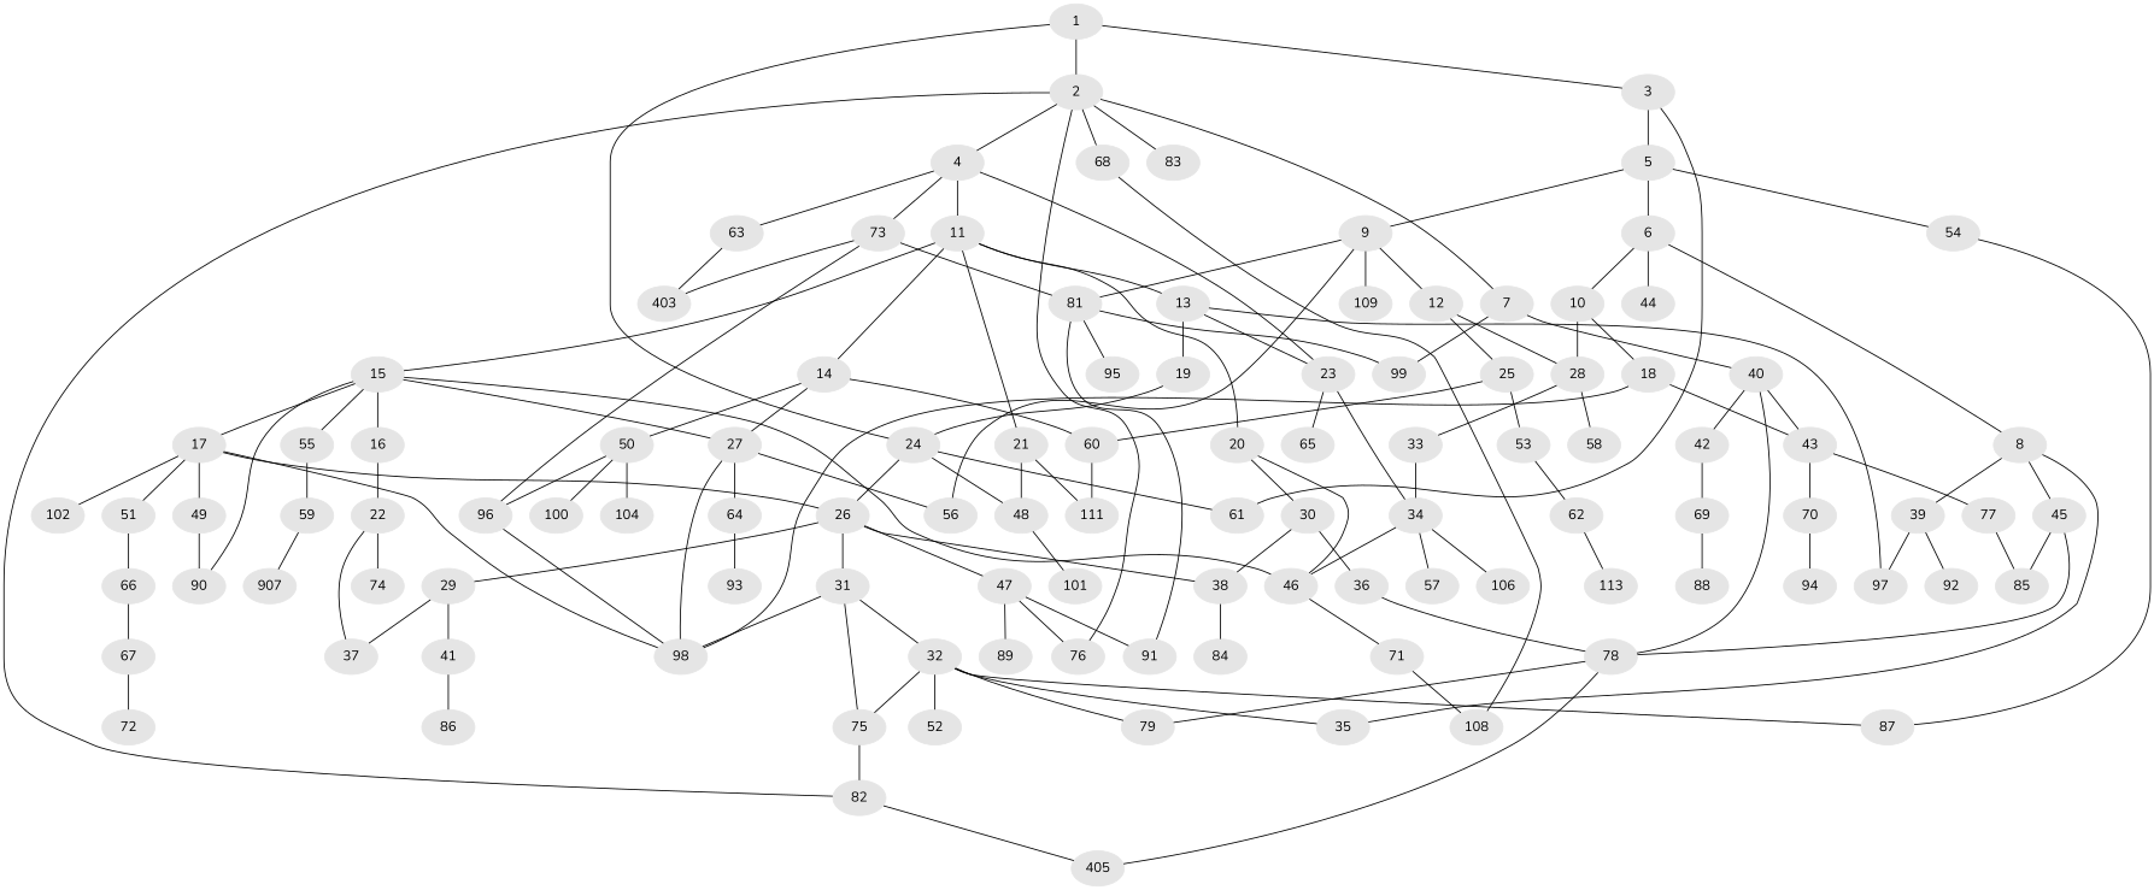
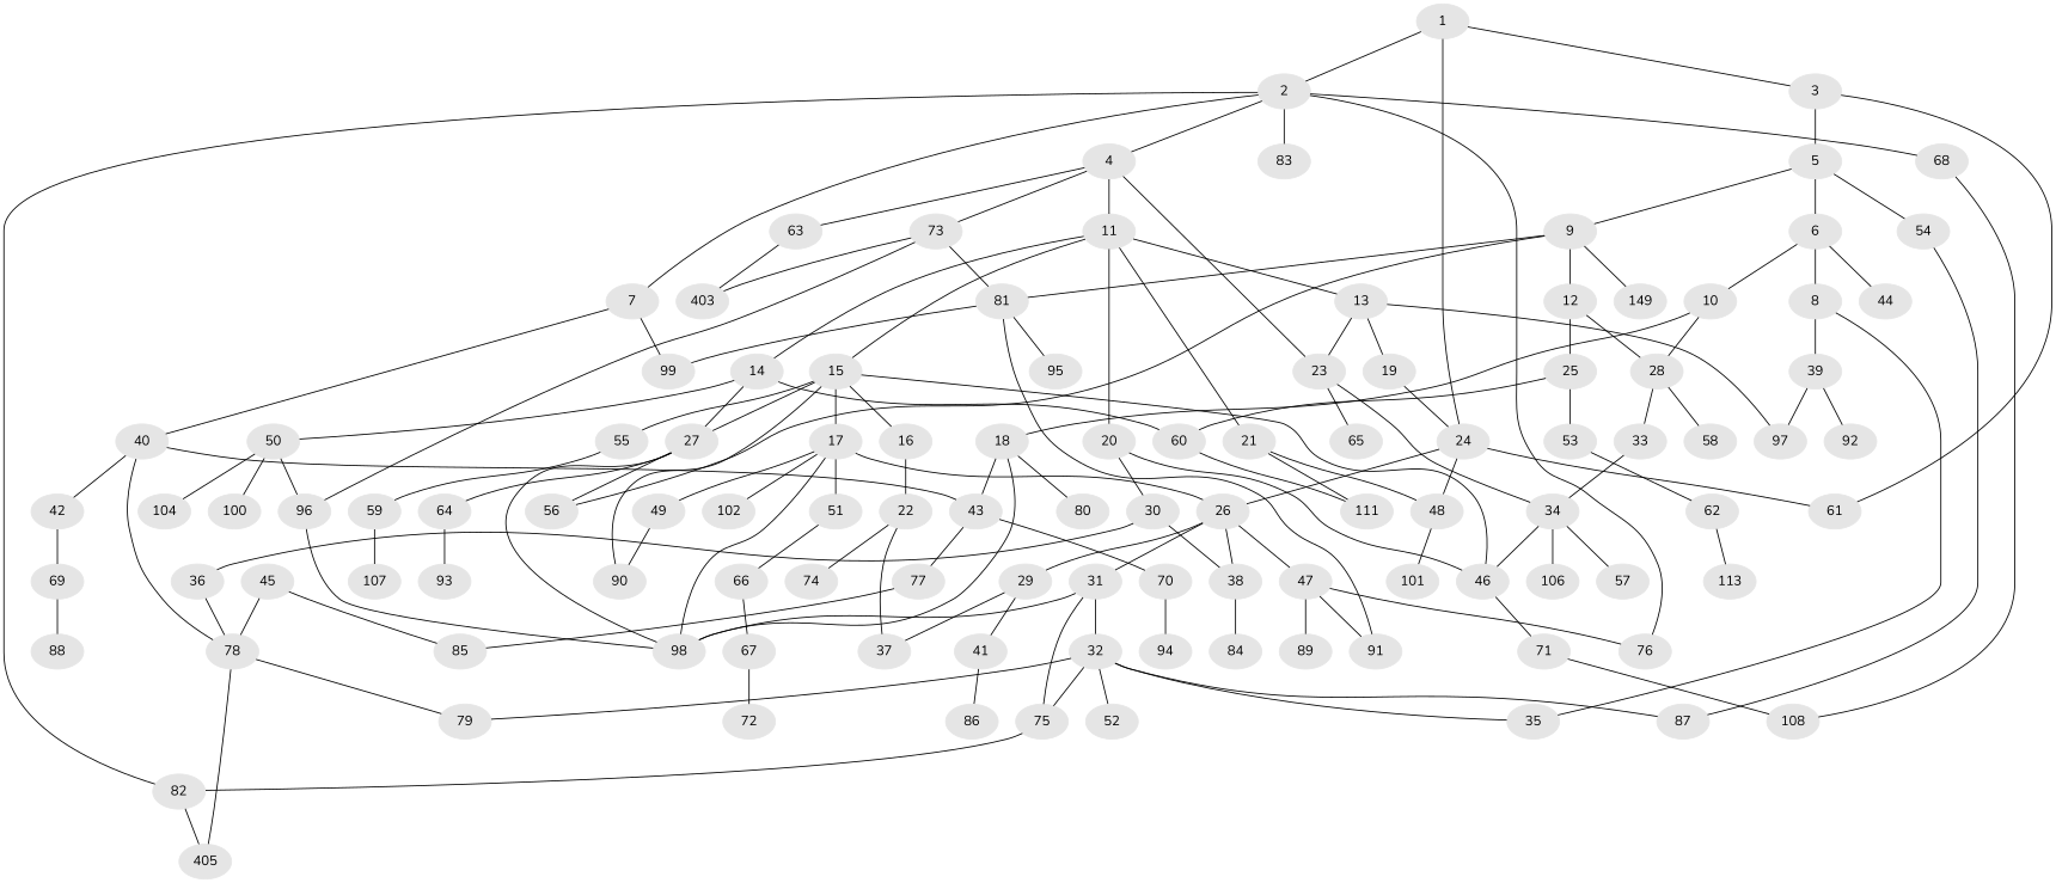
  graph {
    fontname=Nunito
    node [color=gray90 fontname=Nunito style=filled]
    edge [fontname=Nunito]
    1
    2
    3
    24
    4
    7
    68
    76
    82
    83
    5
    61
    26
    48
    11
    23
    63
    73
    40
    99
    108
    n22 [label=405]
    6
    9
    54
    13
    14
    15
    20
    21
    34
    65
    n33 [label=403]
    81
    96
    8
    10
    44
    12
    56
-   109
+   109 [label=149]
    87
    35
    39
    45
    18
    28
    43
    78
    42
    97
    92
    85
    25
    91
    95
    98
+   80
    33
    58
    19
    27
    50
    60
    16
    17
    46
    55
    90
    30
    111
    53
    64
    100
    104
    22
    49
    51
    102
    71
    59
    37
    74
    29
    31
    38
    47
    66
    70
    77
    36
    101
    57
    106
    62
    41
    32
    75
    84
    89
    93
    86
    52
    79
    69
    88
    94
    67
    n109 [label=113]
-   107 [label=907]
+   107
    72
    1 -- 2
    1 -- 3
    1 -- 24
    2 -- 4
    2 -- 7
    2 -- 68
    2 -- 76
    2 -- 82
    2 -- 83
    3 -- 5
    3 -- 61
    24 -- 61
    24 -- 26
    24 -- 48
    4 -- 11
    4 -- 23
    4 -- 63
    4 -- 73
    7 -- 40
    7 -- 99
    68 -- 108
    82 -- n22
    5 -- 6
    5 -- 9
    5 -- 54
    26 -- 29
    26 -- 31
    26 -- 38
    26 -- 47
    48 -- 101
    11 -- 13
    11 -- 14
    11 -- 15
    11 -- 20
    11 -- 21
    23 -- 34
    23 -- 65
    63 -- n33
    73 -- n33
    73 -- 81
    73 -- 96
    40 -- 43
    40 -- 78
    40 -- 42
    6 -- 8
    6 -- 10
    6 -- 44
    9 -- 81
    9 -- 12
    9 -- 56
    9 -- 109
    54 -- 87
    13 -- 23
    13 -- 97
    13 -- 19
    14 -- 27
    14 -- 50
    14 -- 60
    15 -- 27
    15 -- 16
    15 -- 17
    15 -- 46
    15 -- 55
    15 -- 90
    20 -- 46
    20 -- 30
    21 -- 48
    21 -- 111
    34 -- 46
    34 -- 57
    34 -- 106
    81 -- 99
    81 -- 91
    81 -- 95
    96 -- 98
    8 -- 35
    8 -- 39
-   8 -- 45
    10 -- 18
    10 -- 28
    12 -- 28
    12 -- 25
    39 -- 97
    39 -- 92
    45 -- 78
    45 -- 85
    18 -- 43
    18 -- 98
+   18 -- 80
    28 -- 33
    28 -- 58
    43 -- 70
    43 -- 77
    78 -- n22
    78 -- 79
    42 -- 69
    25 -- 60
    25 -- 53
    33 -- 34
    19 -- 24
    27 -- 56
    27 -- 98
    27 -- 64
    50 -- 96
    50 -- 100
    50 -- 104
    60 -- 111
    16 -- 22
    17 -- 26
    17 -- 98
    17 -- 49
    17 -- 51
    17 -- 102
    46 -- 71
    55 -- 59
    30 -- 38
    30 -- 36
    53 -- 62
    64 -- 93
    22 -- 37
    22 -- 74
    49 -- 90
    51 -- 66
    71 -- 108
    59 -- 107
    29 -- 37
    29 -- 41
    31 -- 98
    31 -- 32
    31 -- 75
    38 -- 84
    47 -- 76
    47 -- 91
    47 -- 89
    66 -- 67
    70 -- 94
    77 -- 85
    36 -- 78
    62 -- n109
    41 -- 86
    32 -- 87
    32 -- 35
    32 -- 75
    32 -- 52
    32 -- 79
    75 -- 82
    69 -- 88
    67 -- 72
  }
